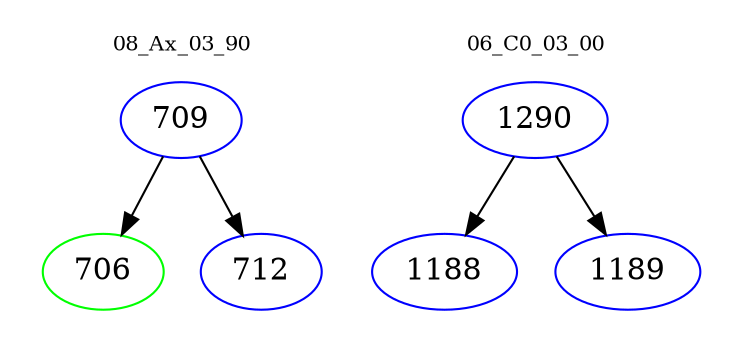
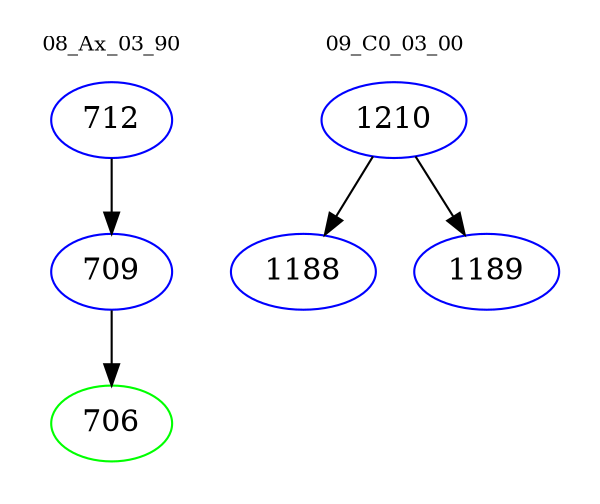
  digraph {
    node [color=blue]
    edge [color=black]
    n1 [label=709]
    n2 [color=green label=706]
    n3 [label=712]
-   n4 [label=1290]
+   n4 [label=1210]
    n5 [label=1188]
    n6 [label=1189]
    subgraph cluster_1 {
      color=white
      fontsize=10
      label="08_Ax_03_90"
      n1
      n2
      n3
    }
    subgraph cluster_2 {
      color=white
      fontsize=10
-     label="06_C0_03_00"
+     label="09_C0_03_00"
      n4
      n5
      n6
    }
    n1 -> n2
-   n1 -> n3
+   n3 -> n1
    n4 -> n5
    n4 -> n6
  }
